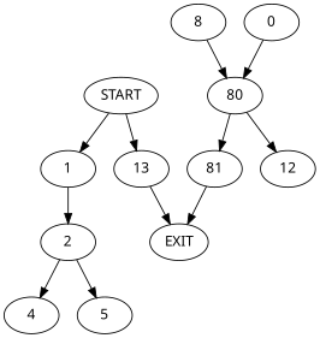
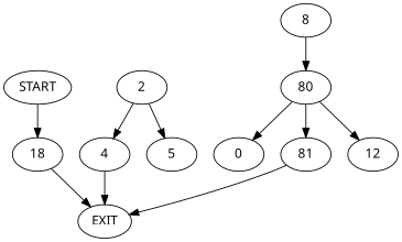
  digraph {
    fontname="Noto Sans"
    node [fontname="Noto Sans"]
    edge [fontname="Noto Sans"]
    n1 [label=START]
-   1
-   13
+   13 [label=18]
    2
    n5 [label=EXIT]
    4
    5
    n8 [label=80]
    8
    n10 [label=0]
    n11 [label=81]
    12
-   n1 -> 1
    n1 -> 13
-   1 -> 2
    13 -> n5
    2 -> 4
    2 -> 5
+   4 -> n5
    n8 -> n11
    n8 -> 12
    8 -> n8
-   n10 -> n8
+   n8 -> n10
    n11 -> n5
  }
